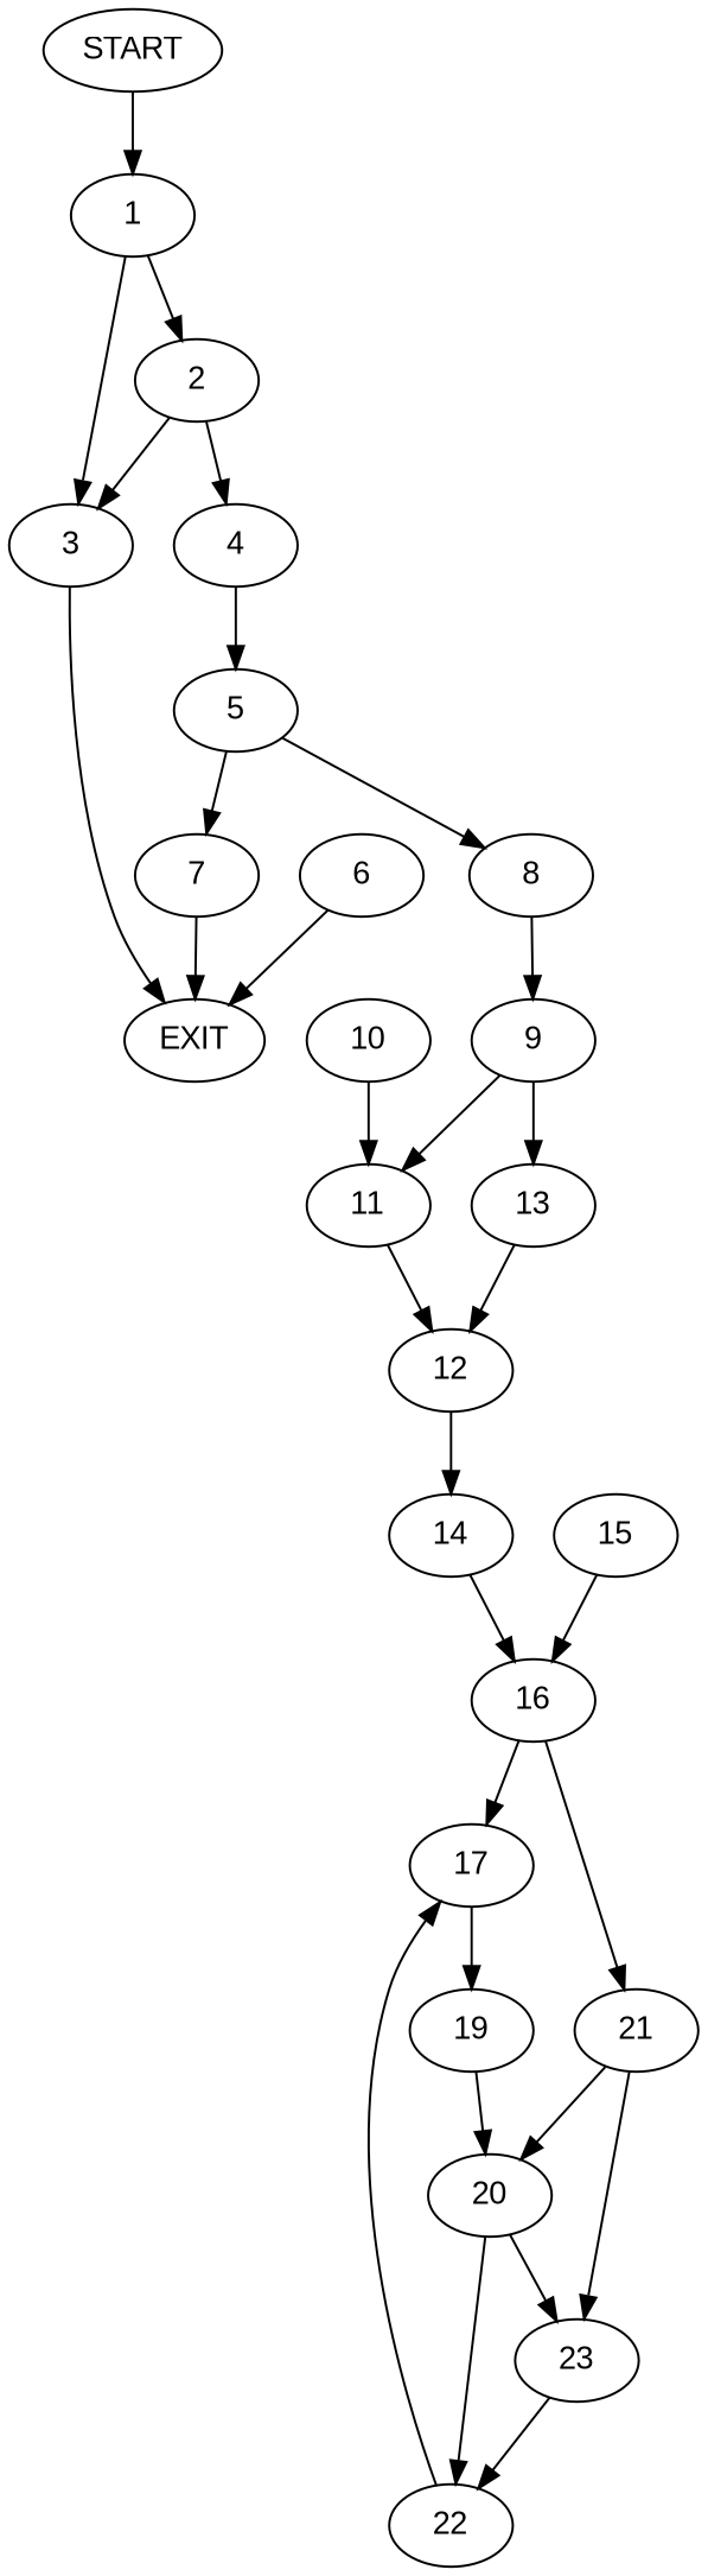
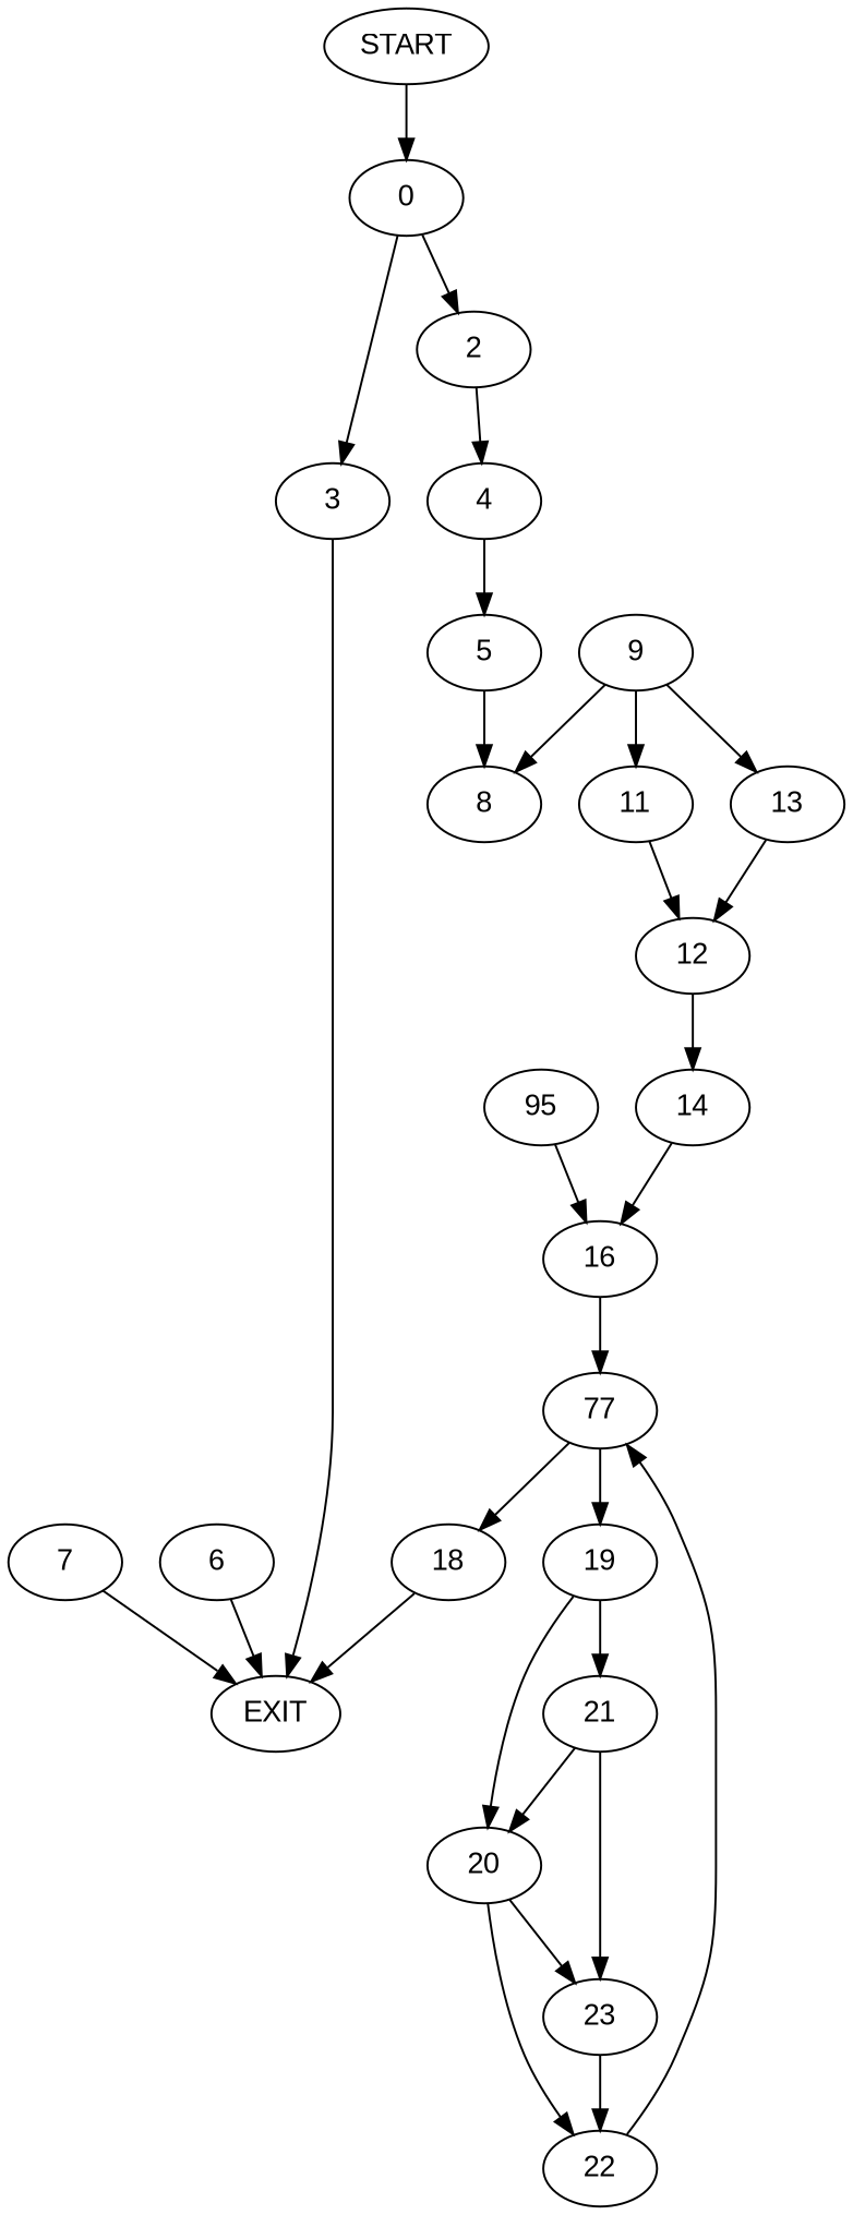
  digraph {
    fontname="Liberation Sans"
    node [fontname="Liberation Sans"]
    edge [fontname="Liberation Sans"]
    n1 [label=START]
-   1
+   1 [label=0]
    2
    3
    n5 [label=EXIT]
    4
    5
    7
    8
    6
    9
    11
    13
-   10
    12
    14
    16
-   15
-   17
+   15 [label=95]
+   17 [label=77]
+   18
    19
    20
    21
    22
    23
    n1 -> 1
    1 -> 2
    1 -> 3
-   2 -> 3
    2 -> 4
    3 -> n5
    4 -> 5
-   5 -> 7
    5 -> 8
    7 -> n5
-   8 -> 9
+   9 -> 8
    6 -> n5
    9 -> 11
    9 -> 13
    11 -> 12
    13 -> 12
-   10 -> 11
    12 -> 14
    14 -> 16
    16 -> 17
    15 -> 16
+   17 -> 18
    17 -> 19
+   18 -> n5
    19 -> 20
-   16 -> 21
+   19 -> 21
    20 -> 22
    20 -> 23
    21 -> 20
    21 -> 23
    22 -> 17
    23 -> 22
  }
